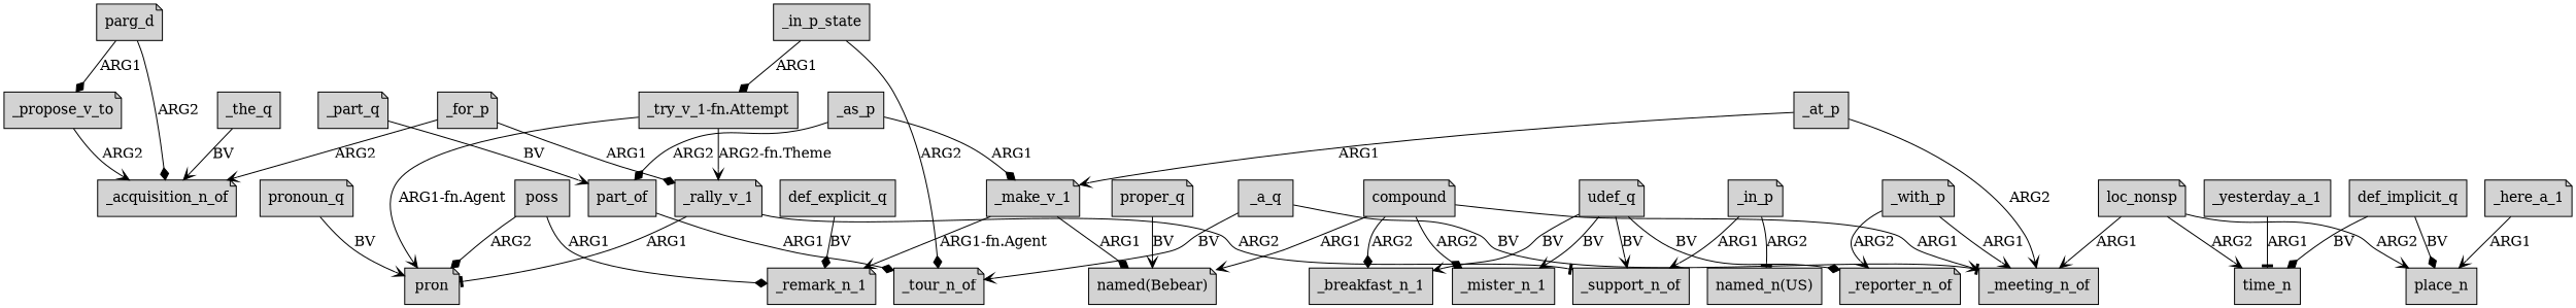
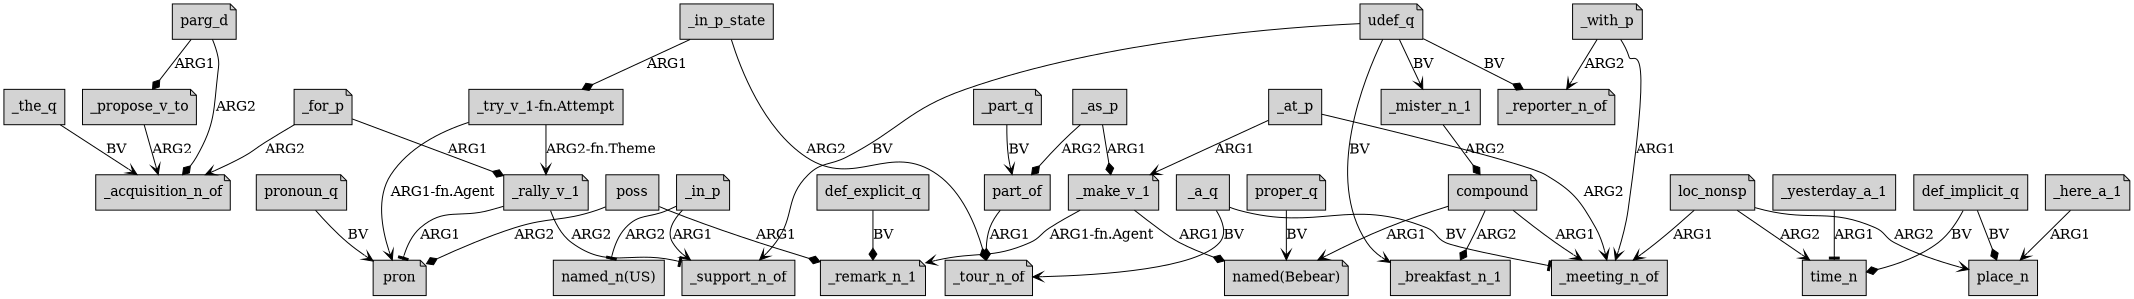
  digraph {
    node [shape=note style=filled]
    edge [arrowhead=vee]
    parg_d
    _propose_v_to
    _acquisition_n_of
    "_try_v_1-fn.Attempt" [shape=box]
    _rally_v_1
    pron
    _support_n_of [shape=box]
    _yesterday_a_1 [shape=box]
    time_n [shape=box]
    compound
    "named(Bebear)"
    _breakfast_n_1 [shape=box]
    _mister_n_1 [shape=box]
    _meeting_n_of [shape=box]
    place_n [shape=box]
    _here_a_1
    poss [shape=box]
    _remark_n_1
    _with_p
    _reporter_n_of
    _as_p [shape=box]
    part_of [shape=box]
    _make_v_1
    _tour_n_of
    _for_p
    udef_q
    def_implicit_q [shape=box]
    _in_p
    "named_n(US)" [shape=box]
    _a_q [shape=box]
    loc_nonsp
    _part_q
    _the_q [shape=box]
    _at_p [shape=box]
    pronoun_q
    _in_p_state [shape=box]
    proper_q
    def_explicit_q [shape=box]
    parg_d -> _propose_v_to [arrowhead=diamond label=ARG1]
    parg_d -> _acquisition_n_of [arrowhead=diamond label=ARG2]
    _propose_v_to -> _acquisition_n_of [label=ARG2]
    "_try_v_1-fn.Attempt" -> _rally_v_1 [label="ARG2-fn.Theme"]
    "_try_v_1-fn.Attempt" -> pron [label="ARG1-fn.Agent"]
    _rally_v_1 -> pron [arrowhead=tee label=ARG1]
    _rally_v_1 -> _support_n_of [arrowhead=tee label=ARG2]
    _yesterday_a_1 -> time_n [arrowhead=tee label=ARG1]
    compound -> "named(Bebear)" [label=ARG1]
    compound -> _breakfast_n_1 [arrowhead=diamond label=ARG2]
-   compound -> _mister_n_1 [arrowhead=diamond label=ARG2]
+   _mister_n_1 -> compound [arrowhead=diamond label=ARG2]
    compound -> _meeting_n_of [label=ARG1]
    _here_a_1 -> place_n [label=ARG1]
    poss -> pron [arrowhead=diamond label=ARG2]
    poss -> _remark_n_1 [arrowhead=diamond label=ARG1]
    _with_p -> _meeting_n_of [label=ARG1]
    _with_p -> _reporter_n_of [label=ARG2]
    _as_p -> part_of [arrowhead=diamond label=ARG2]
    _as_p -> _make_v_1 [arrowhead=diamond label=ARG1]
    part_of -> _tour_n_of [arrowhead=diamond label=ARG1]
    _make_v_1 -> "named(Bebear)" [arrowhead=diamond label=ARG1]
    _make_v_1 -> _remark_n_1 [label="ARG1-fn.Agent"]
    _for_p -> _acquisition_n_of [label=ARG2]
    _for_p -> _rally_v_1 [arrowhead=diamond label=ARG1]
    udef_q -> _support_n_of [label=BV]
    udef_q -> _breakfast_n_1 [label=BV]
    udef_q -> _mister_n_1 [label=BV]
    udef_q -> _reporter_n_of [arrowhead=diamond label=BV]
    def_implicit_q -> time_n [arrowhead=diamond label=BV]
    def_implicit_q -> place_n [arrowhead=diamond label=BV]
    _in_p -> _support_n_of [label=ARG1]
    _in_p -> "named_n(US)" [arrowhead=tee label=ARG2]
    _a_q -> _meeting_n_of [arrowhead=tee label=BV]
    _a_q -> _tour_n_of [label=BV]
    loc_nonsp -> time_n [label=ARG2]
    loc_nonsp -> _meeting_n_of [label=ARG1]
    loc_nonsp -> place_n [label=ARG2]
    _part_q -> part_of [label=BV]
    _the_q -> _acquisition_n_of [label=BV]
    _at_p -> _meeting_n_of [label=ARG2]
    _at_p -> _make_v_1 [label=ARG1]
    pronoun_q -> pron [label=BV]
    _in_p_state -> "_try_v_1-fn.Attempt" [arrowhead=diamond label=ARG1]
    _in_p_state -> _tour_n_of [arrowhead=diamond label=ARG2]
    proper_q -> "named(Bebear)" [label=BV]
    def_explicit_q -> _remark_n_1 [arrowhead=diamond label=BV]
  }
